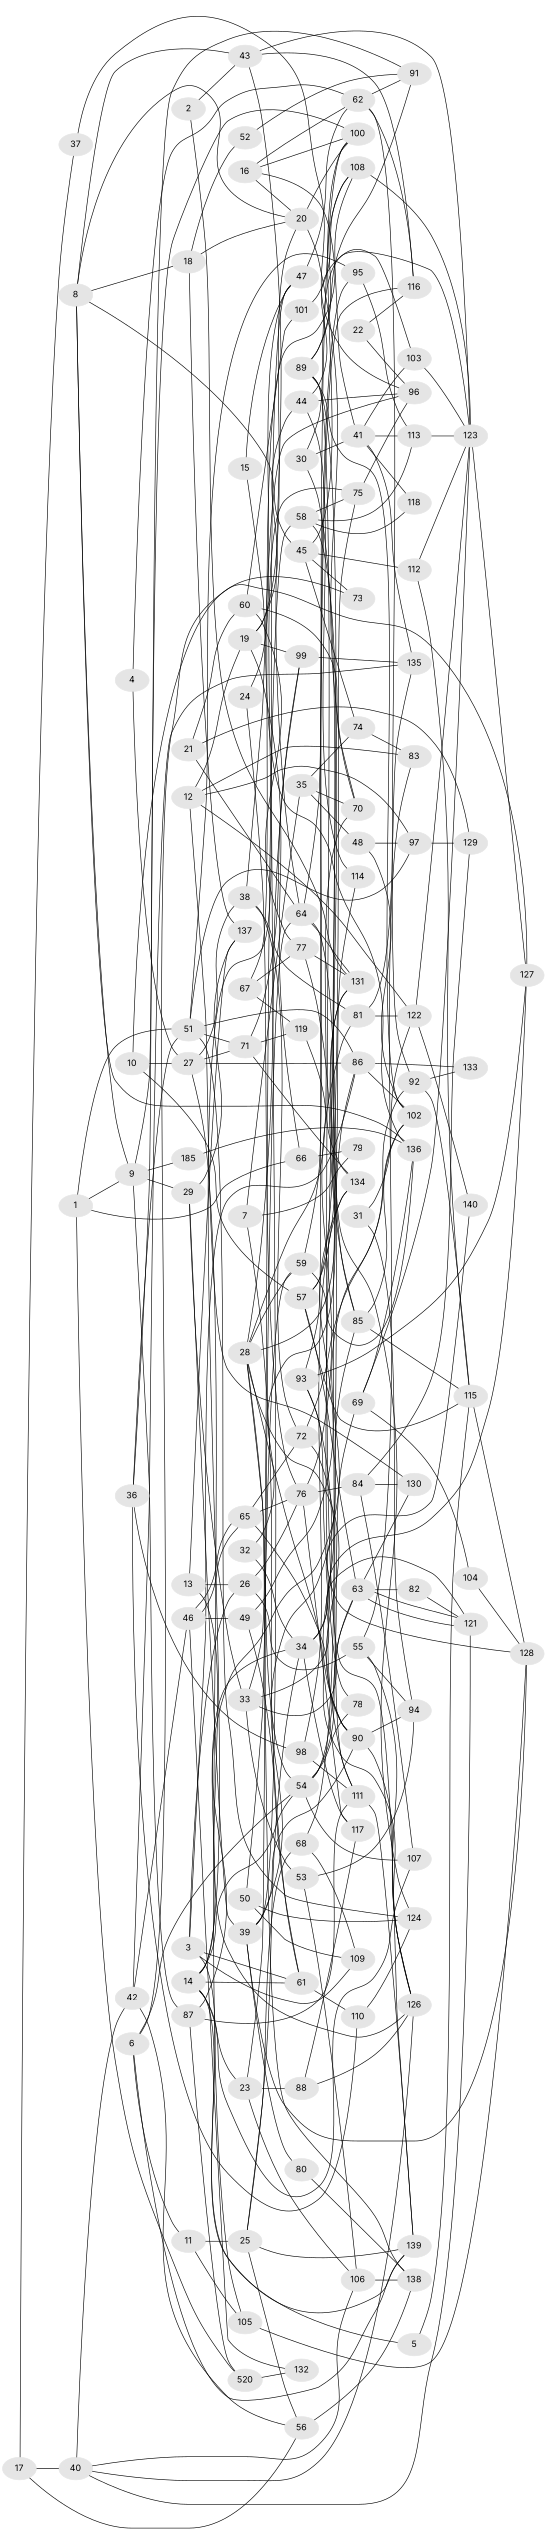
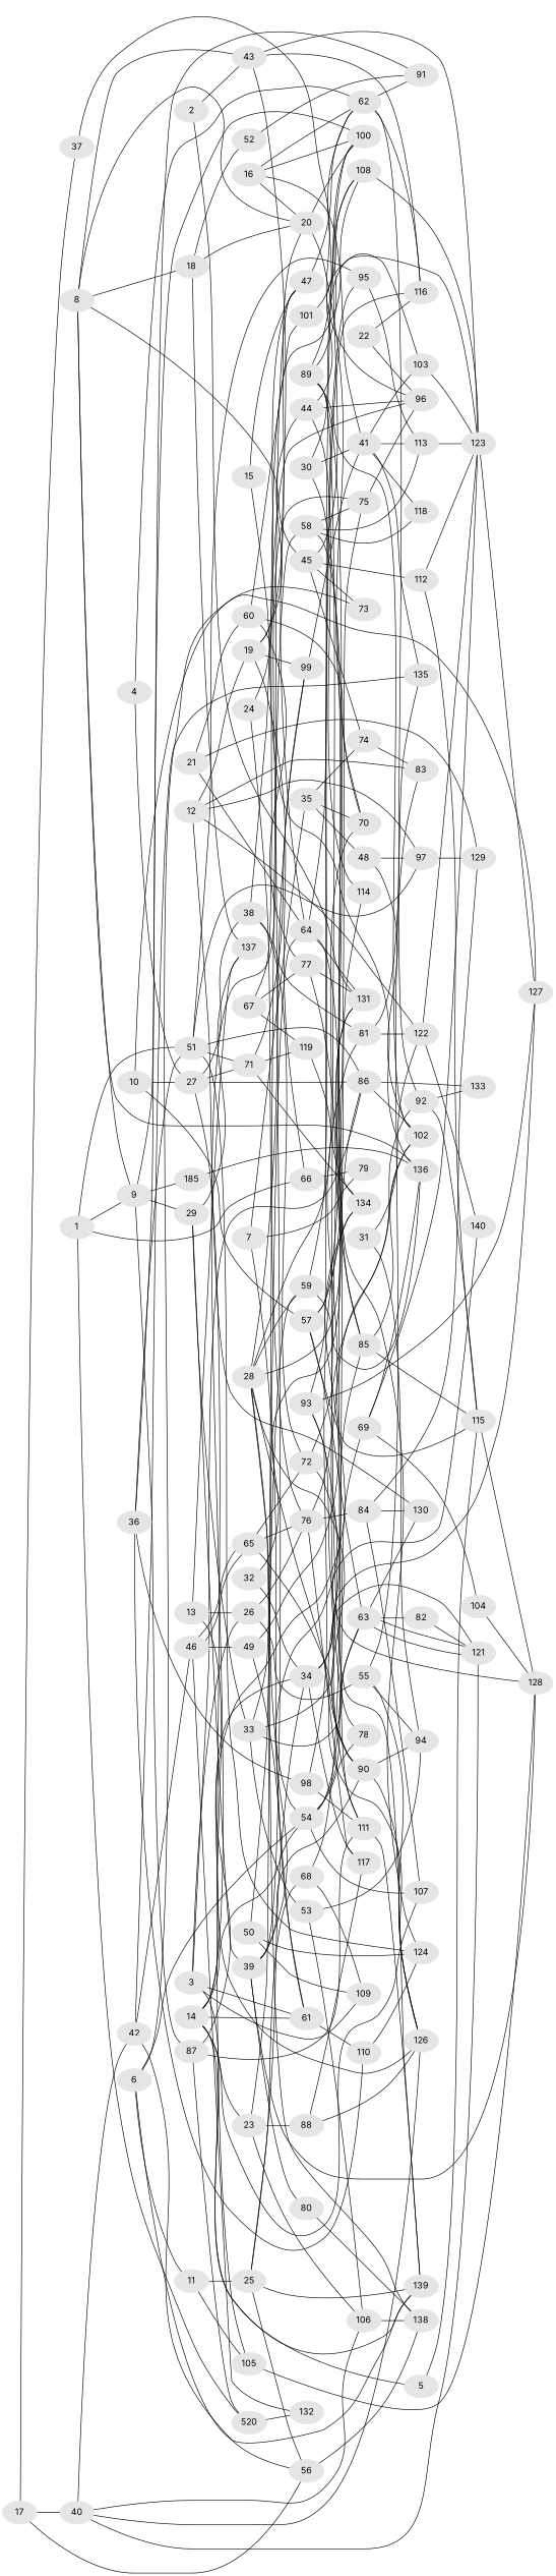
  graph {
    fontname=Inter
    rankdir=LR
    node [color=gray90 fontname=Inter style=filled]
    edge [fontname=Inter]
    1
    9
    51
    66
    n5 [label=520]
    29
    87
    91
    n9 [label=185]
    86
    97
    71
    124
    95
    79
    132
    2
    43
    131
    64
    116
    123
    3
    5
    26
    61
    109
    115
    17
    37
    40
    56
    76
    55
    110
    102
    133
    4
    27
    62
    105
    38
    92
    128
    6
    11
    54
    73
    139
    25
    107
    63
    69
    78
    7
    35
    70
    48
    74
    8
    18
    20
    45
    136
    137
    52
    100
    112
    33
    39
    111
    10
    57
    127
    75
    114
    34
    68
    12
    19
    83
    122
    130
    44
    99
    129
    140
    13
    126
    14
    23
    88
    106
    117
    96
    15
    47
    16
    41
    103
    113
    118
    135
    121
    42
    138
    21
    60
    77
    101
    22
    24
    81
    84
    94
    72
    134
    119
    28
    59
    90
    53
    58
    85
    80
    30
    31
    32
    82
    36
    98
    46
    49
    65
    50
    104
    108
    67
    89
    93
    1 -- 9
    1 -- 51
    1 -- 66
    1 -- n5
    9 -- 29
    9 -- 87
    9 -- 91
    9 -- n9
    51 -- 86
    51 -- 97
    51 -- 71
    51 -- 124
    51 -- 95
    66 -- 79
    n5 -- 132
    29 -- 137
    29 -- 33
    29 -- 39
    87 -- n5
    87 -- 92
    87 -- 111
    n9 -- 136
    86 -- 102
    86 -- 133
    97 -- 129
    71 -- 99
    71 -- 134
    71 -- 119
    95 -- 113
    2 -- 43
    2 -- 131
    43 -- 64
    43 -- 116
    43 -- 123
    64 -- 131
    64 -- 100
    64 -- 111
    123 -- 127
    3 -- 86
    3 -- 5
    3 -- 26
    3 -- 61
    3 -- 109
    5 -- 115
    26 -- 76
    26 -- 55
    61 -- 110
    115 -- 128
    17 -- 37
    17 -- 40
    17 -- 56
    37 -- 96
    40 -- 126
    40 -- 106
    40 -- 121
    40 -- 42
    56 -- 138
    76 -- 117
    76 -- 81
    76 -- 84
    55 -- 83
    55 -- 126
    55 -- 94
    110 -- 124
    4 -- 27
    4 -- 62
    27 -- 86
    27 -- 71
    27 -- 105
    27 -- 38
    62 -- 91
    62 -- 116
    62 -- 92
    105 -- 128
    38 -- 96
    38 -- 81
    38 -- 72
    92 -- 115
    92 -- 133
    6 -- 11
    6 -- 54
    6 -- 73
    6 -- 139
    11 -- 105
    11 -- 25
    54 -- 107
    54 -- 63
    54 -- 69
    54 -- 78
    25 -- 56
    25 -- 139
    25 -- 34
    25 -- 68
    63 -- 130
    63 -- 121
    63 -- 121
    63 -- 82
    69 -- 123
    69 -- 136
    69 -- 104
    7 -- 79
    7 -- 61
    7 -- 35
    35 -- 70
    35 -- 48
    35 -- 74
    48 -- 97
    48 -- 102
    74 -- 83
    8 -- 9
    8 -- 43
    8 -- 18
    8 -- 20
    8 -- 45
    8 -- 136
    18 -- 20
    18 -- 137
    18 -- 52
    20 -- 70
    20 -- 100
    45 -- 73
    45 -- 74
    45 -- 100
    45 -- 112
    52 -- 91
    112 -- 123
    112 -- 115
    33 -- 63
    33 -- 121
    33 -- 53
    33 -- 58
    39 -- 128
    39 -- 47
    39 -- 90
    39 -- 85
    39 -- 80
    111 -- 139
    10 -- 27
    10 -- 57
    10 -- 127
    57 -- 115
    57 -- 63
    57 -- 75
    57 -- 114
    75 -- 96
    34 -- 127
    34 -- 140
    34 -- 117
    68 -- 86
    68 -- 109
    12 -- 97
    12 -- 19
    12 -- 83
    12 -- 122
    12 -- 130
    19 -- 66
    19 -- 20
    19 -- 44
    19 -- 99
    122 -- 123
    122 -- 140
    44 -- 114
    44 -- 96
    44 -- 103
-   99 -- 135
+   99 -- 41
    13 -- 26
    13 -- 137
    13 -- 126
    14 -- 61
    14 -- 54
    14 -- 139
    14 -- 107
    14 -- 75
    14 -- 34
    14 -- 23
    23 -- 64
    23 -- 88
    23 -- 106
    88 -- 126
    88 -- 117
    106 -- 138
    15 -- 136
    15 -- 47
    47 -- 62
    16 -- 62
    16 -- 20
    16 -- 100
    16 -- 41
    41 -- 103
    41 -- 113
    41 -- 118
    41 -- 135
    103 -- 123
    113 -- 123
    42 -- 56
    42 -- 135
    42 -- 46
    21 -- 64
    21 -- 129
    21 -- 60
    60 -- 70
    60 -- 77
    60 -- 101
    77 -- 131
    77 -- 85
    101 -- 108
    22 -- 116
    22 -- 96
    24 -- 76
    24 -- 47
    81 -- 122
    81 -- 135
    84 -- 107
    84 -- 130
    84 -- 129
    72 -- 102
    72 -- 90
    119 -- 134
    28 -- 131
    28 -- 54
    28 -- 70
    28 -- 99
    28 -- 126
    28 -- 138
    28 -- 59
    28 -- 90
    59 -- 95
    59 -- 136
    90 -- 126
    90 -- 94
    53 -- 106
    53 -- 94
    58 -- 78
    58 -- 75
    58 -- 113
    58 -- 118
    85 -- 115
    85 -- 102
    80 -- 138
    30 -- 123
    30 -- 41
    30 -- 85
    31 -- 122
    31 -- 94
    32 -- 131
    32 -- 34
    82 -- 121
    36 -- 51
    36 -- 110
    36 -- 100
    36 -- 98
    98 -- 111
    98 -- 134
    46 -- 132
    46 -- 49
    46 -- 65
    46 -- 65
    49 -- 61
    49 -- 134
    65 -- 76
    65 -- 72
    65 -- 90
    50 -- 124
    50 -- 109
    50 -- 59
    104 -- 128
    108 -- 123
    67 -- 77
    67 -- 119
    67 -- 108
-   89 -- 91
+   89 -- 62
    89 -- 124
    89 -- 102
    89 -- 139
    89 -- 108
    93 -- 116
    93 -- 128
    93 -- 111
    93 -- 127
  }
